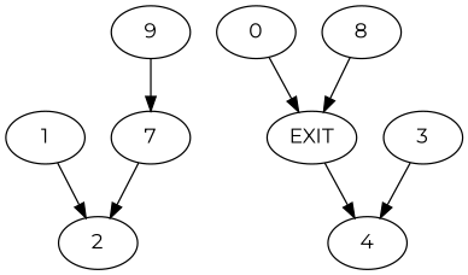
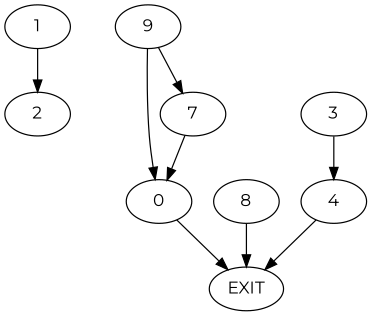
  digraph {
    fontname=Montserrat
    node [fontname=Montserrat]
    edge [fontname=Montserrat]
    1
    2
    n3 [label=9]
    n4 [label=0]
    7
    n6 [label=EXIT]
    8
    3
    4
    1 -> 2
+   n3 -> n4
    n3 -> 7
    n4 -> n6
-   7 -> 2
+   7 -> n4
    8 -> n6
    3 -> 4
-   n6 -> 4
+   4 -> n6
  }
